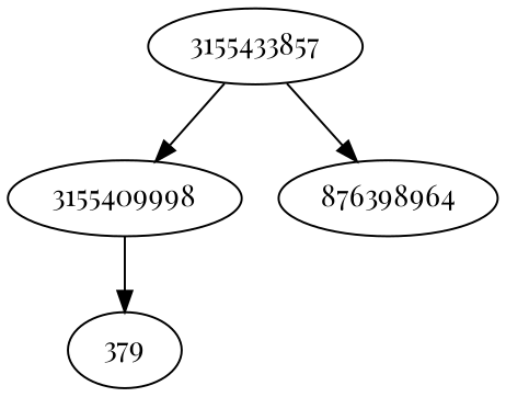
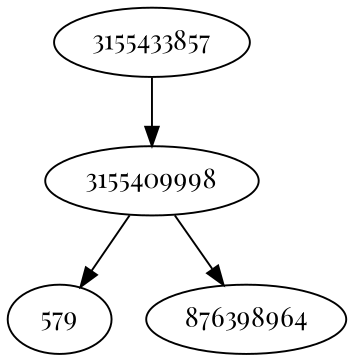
  strict digraph {
    fontname="Playfair Display"
    node [fontname="Playfair Display"]
    edge [fontname="Playfair Display"]
    3155433857
    3155409998
-   579 [label=379]
+   579
    n4 [label=876398964]
    3155433857 -> 3155409998
    3155409998 -> 579
-   3155433857 -> n4
+   3155409998 -> n4
  }
